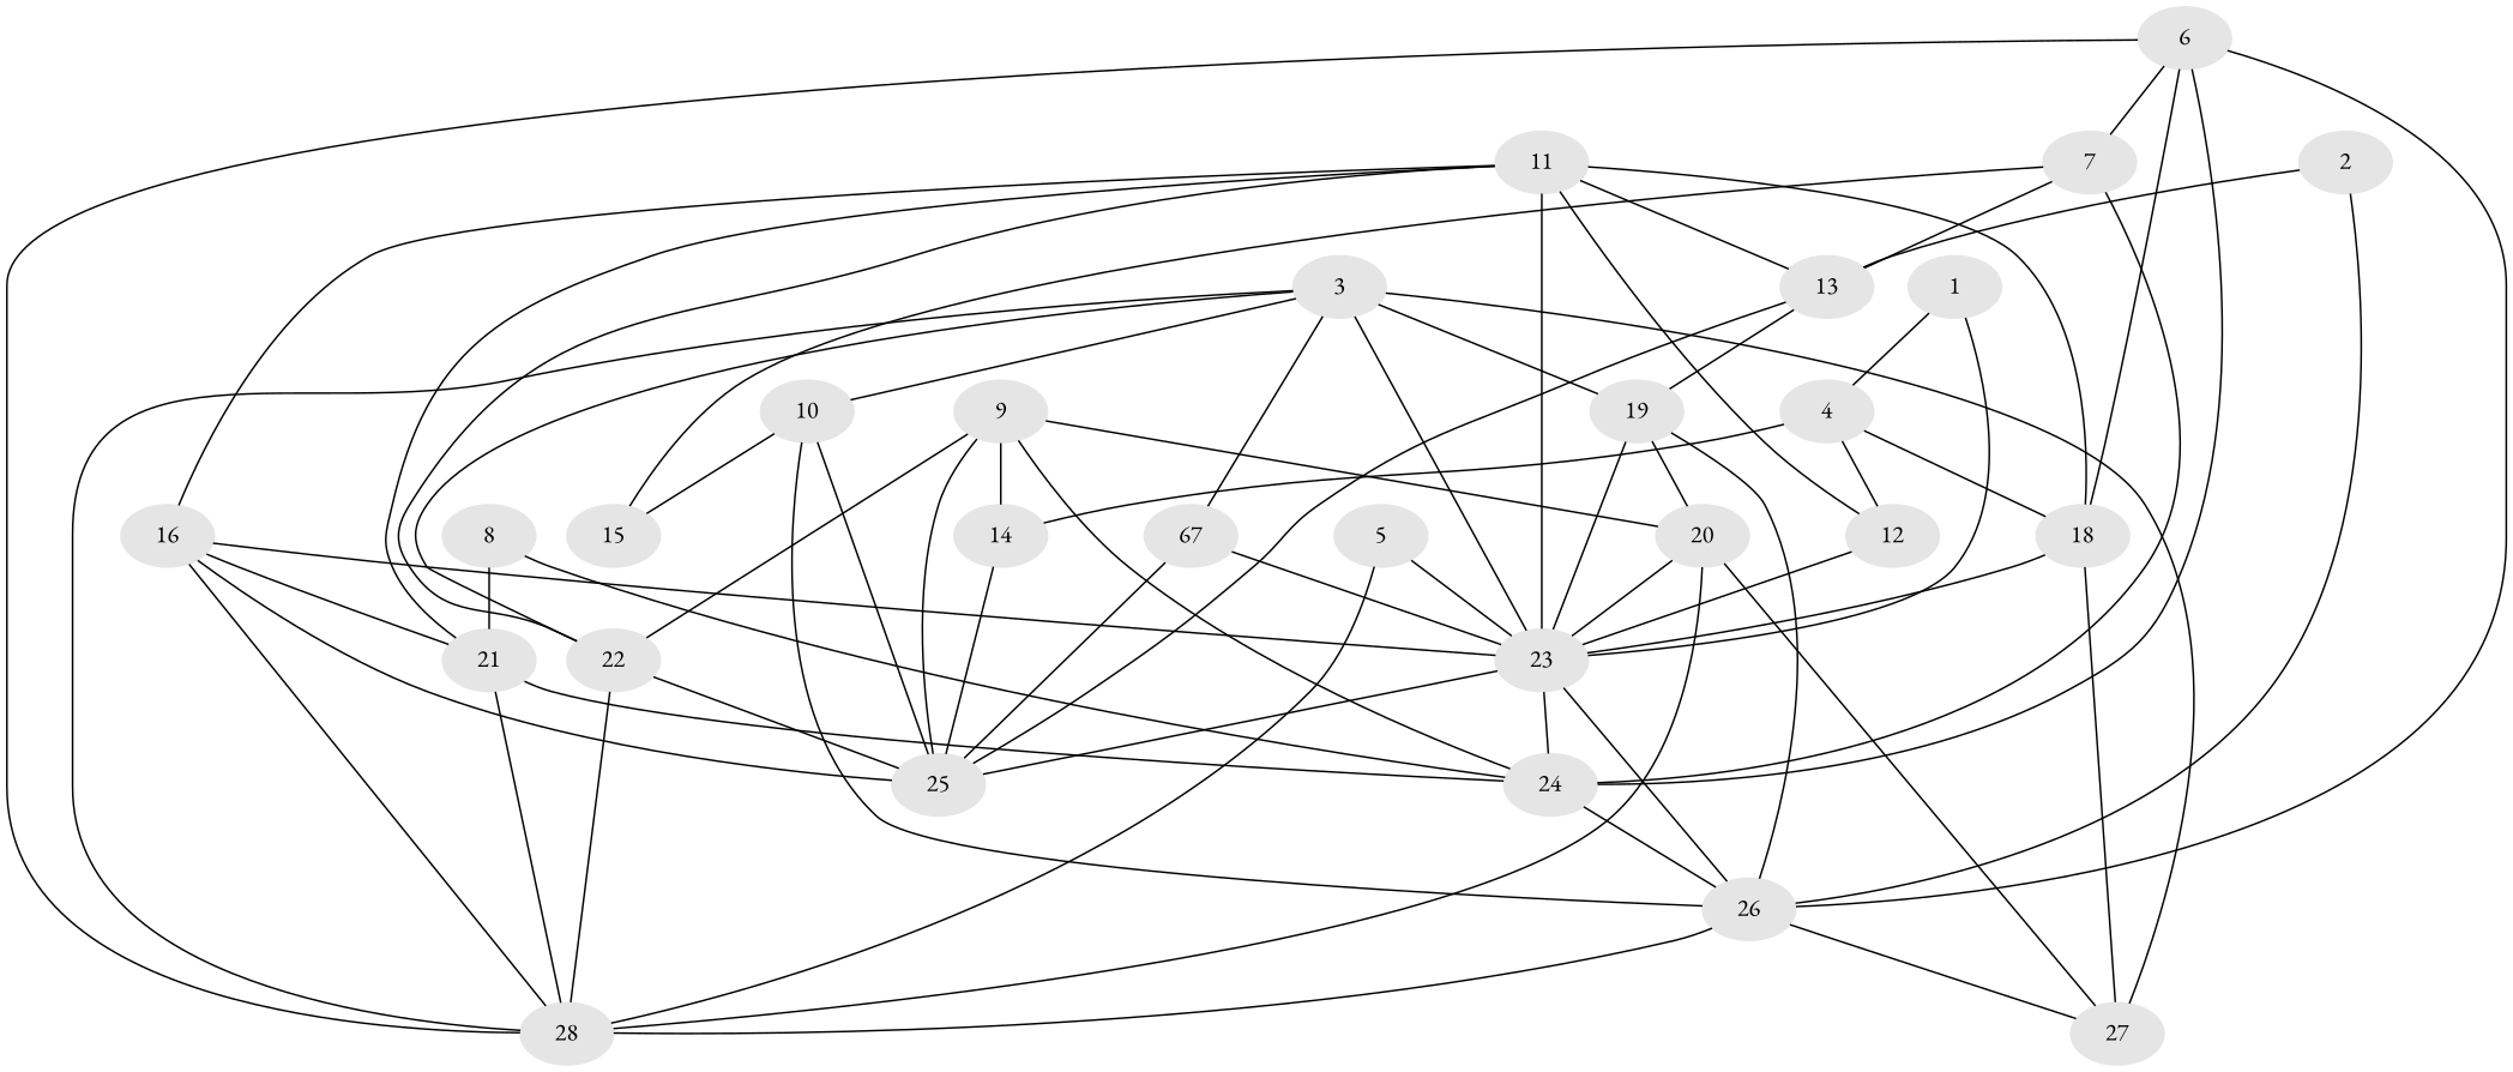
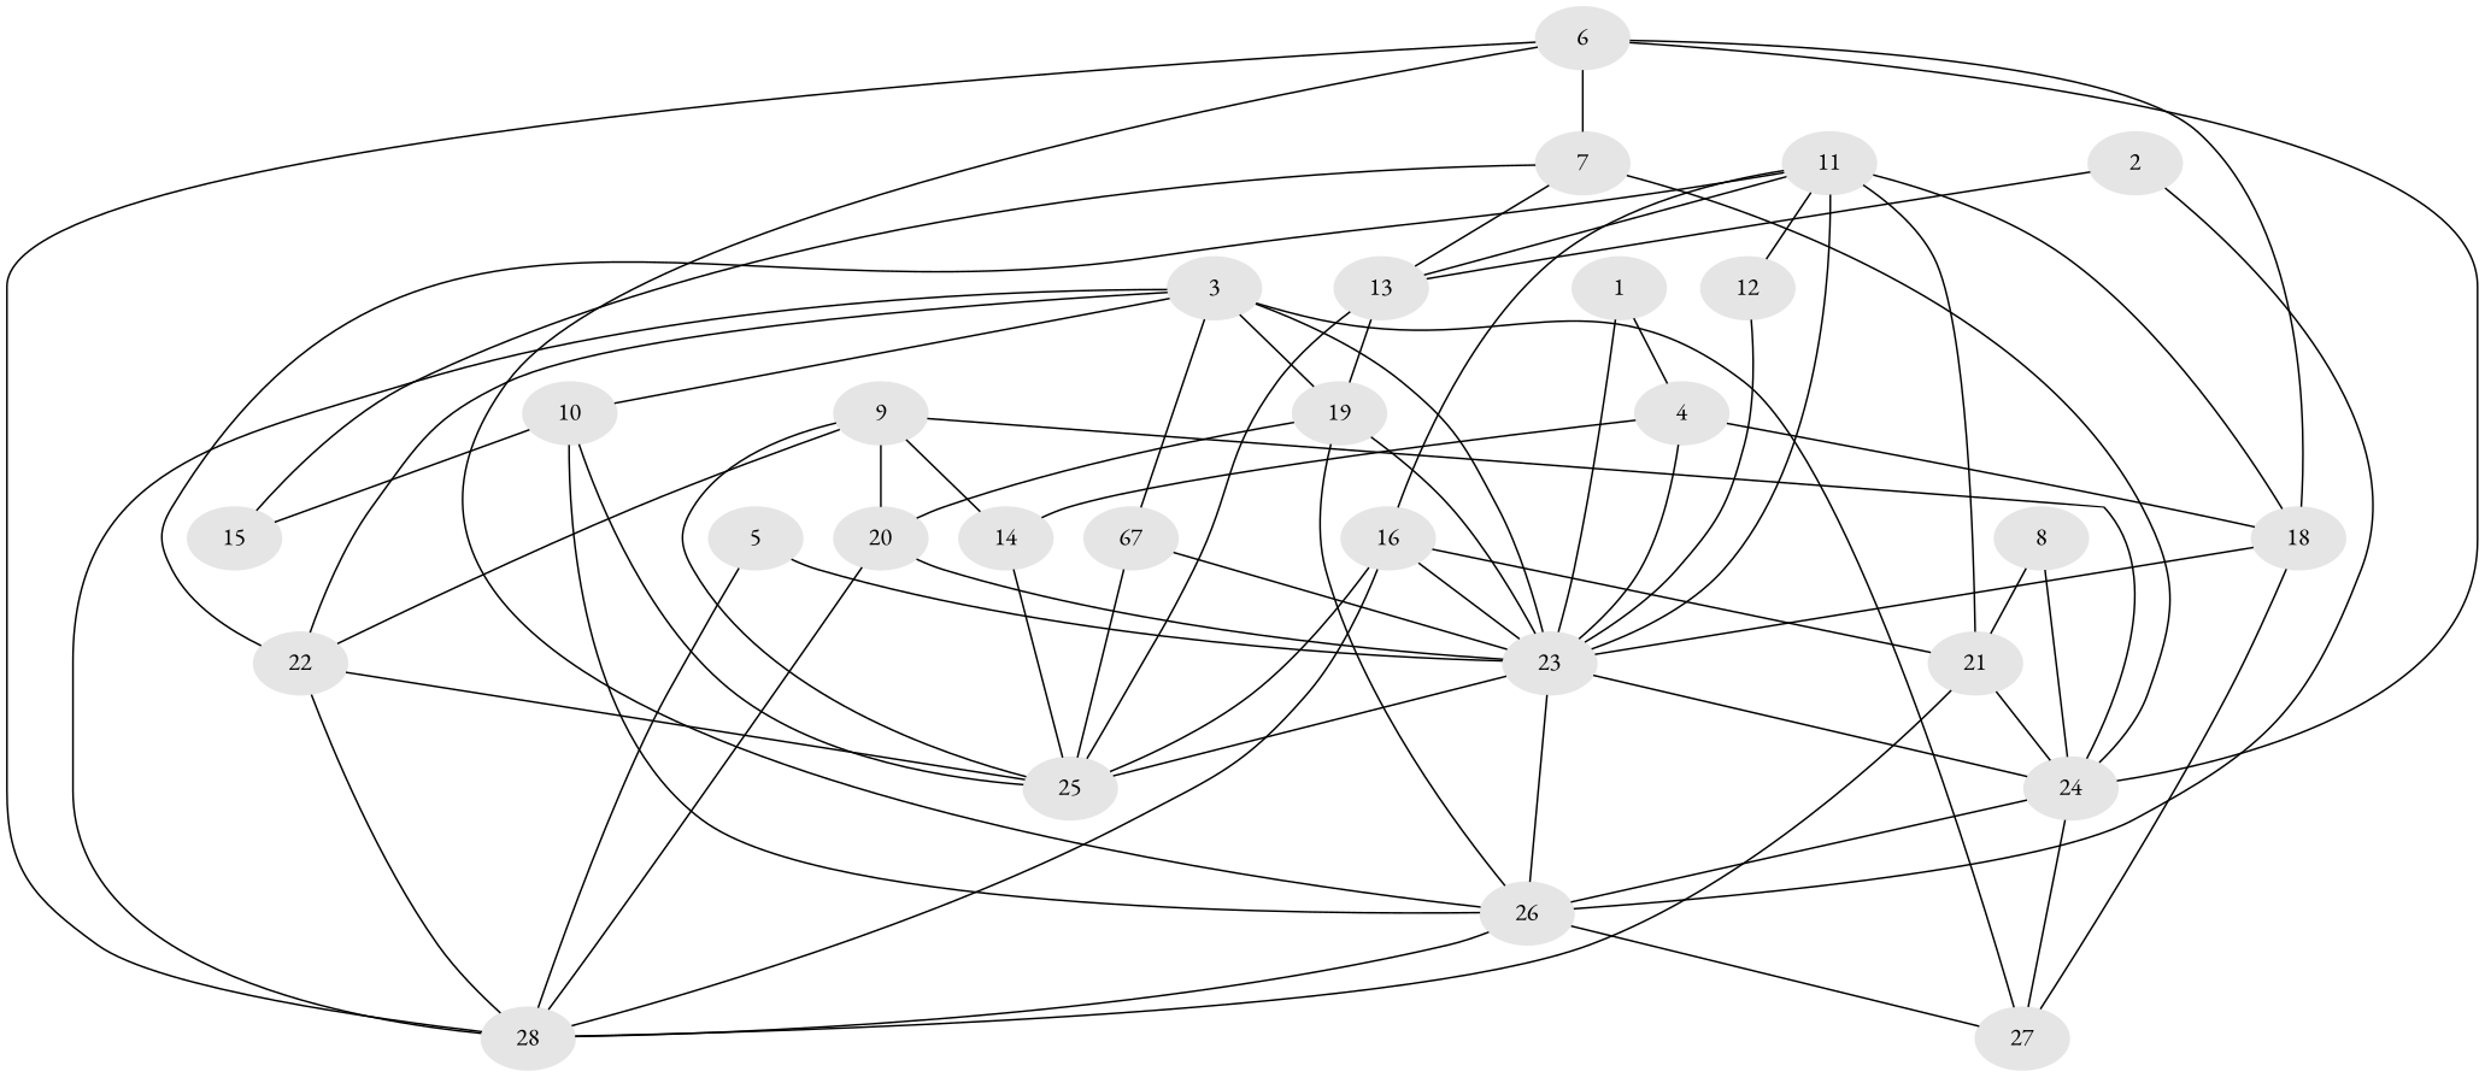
  graph {
    fontname="EB Garamond"
    node [color=gray90 fontname="EB Garamond" style=filled]
    edge [fontname="EB Garamond" weight=1.0]
    1
    4
    23
    12
    14
    18
    26
    24
    25
    2
    13
    19
    27
    28
    3
    10
    n17 [label=67]
    22
    15
    20
    5
    6
    7
    8
    21
    9
    11
    16
    1 -- 4
    1 -- 23
-   4 -- 12 [weight=2.0]
+   4 -- 23 [weight=2.0]
    4 -- 14 [weight=2.0]
    4 -- 18
    23 -- 26
    23 -- 24
    23 -- 25
    12 -- 23
    14 -- 25
    18 -- 23
    18 -- 27
    26 -- 27
    26 -- 28
    24 -- 26
-   20 -- 27
+   24 -- 27
    2 -- 26
    2 -- 13
    13 -- 25
    13 -- 19 [weight=2.0]
    19 -- 23
    19 -- 26
    19 -- 20
    3 -- 23 [weight=2.0]
    3 -- 19
    3 -- 27
    3 -- 28
    3 -- 10
    3 -- n17
    3 -- 22
    10 -- 26
    10 -- 25
    10 -- 15
    n17 -- 23
    n17 -- 25 [weight=2.0]
    22 -- 25 [weight=2.0]
    22 -- 28
    20 -- 23
    20 -- 28
    5 -- 23
    5 -- 28
    6 -- 18
    6 -- 26
    6 -- 24
    6 -- 28
    6 -- 7
    7 -- 24 [weight=2.0]
    7 -- 13
    7 -- 15
    8 -- 24
    8 -- 21
    21 -- 24
    21 -- 28
    9 -- 14
    9 -- 24
    9 -- 25
    9 -- 22
    9 -- 20
    11 -- 23 [weight=2.0]
    11 -- 12
    11 -- 18
    11 -- 13
    11 -- 22
    11 -- 21
    11 -- 16
    16 -- 23
    16 -- 25
    16 -- 28
    16 -- 21
  }
